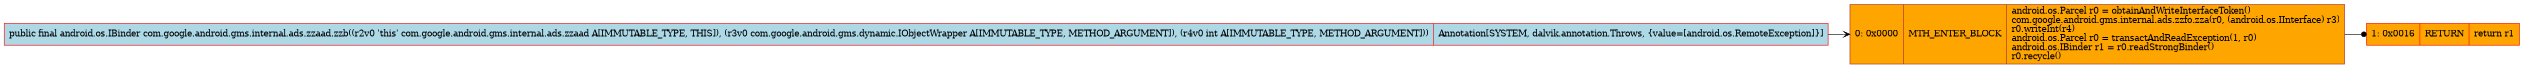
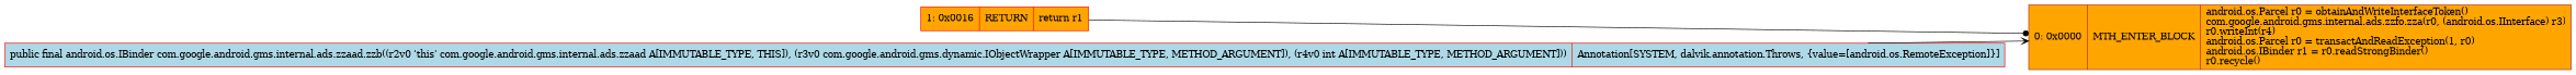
  digraph {
    rankdir=LR
    node [shape=record style=filled fillcolor=orange color=red]
    n1 [label="{0\:\ 0x0000|MTH_ENTER_BLOCK\l|android.os.Parcel r0 = obtainAndWriteInterfaceToken()\lcom.google.android.gms.internal.ads.zzfo.zza(r0, (android.os.IInterface) r3)\lr0.writeInt(r4)\landroid.os.Parcel r0 = transactAndReadException(1, r0)\landroid.os.IBinder r1 = r0.readStrongBinder()\lr0.recycle()\l}" color=brown]
    n2 [label="{1\:\ 0x0016|RETURN\l|return r1\l}"]
    n3 [label="{public final android.os.IBinder com.google.android.gms.internal.ads.zzaad.zzb((r2v0 'this' com.google.android.gms.internal.ads.zzaad A[IMMUTABLE_TYPE, THIS]), (r3v0 com.google.android.gms.dynamic.IObjectWrapper A[IMMUTABLE_TYPE, METHOD_ARGUMENT]), (r4v0 int A[IMMUTABLE_TYPE, METHOD_ARGUMENT]))  | Annotation[SYSTEM, dalvik.annotation.Throws, \{value=[android.os.RemoteException]\}]\l}" fillcolor=lightblue]
-   n1 -> n2 [arrowhead=dot]
+   n2 -> n1 [arrowhead=dot]
    n3 -> n1 [arrowhead=vee]
  }
